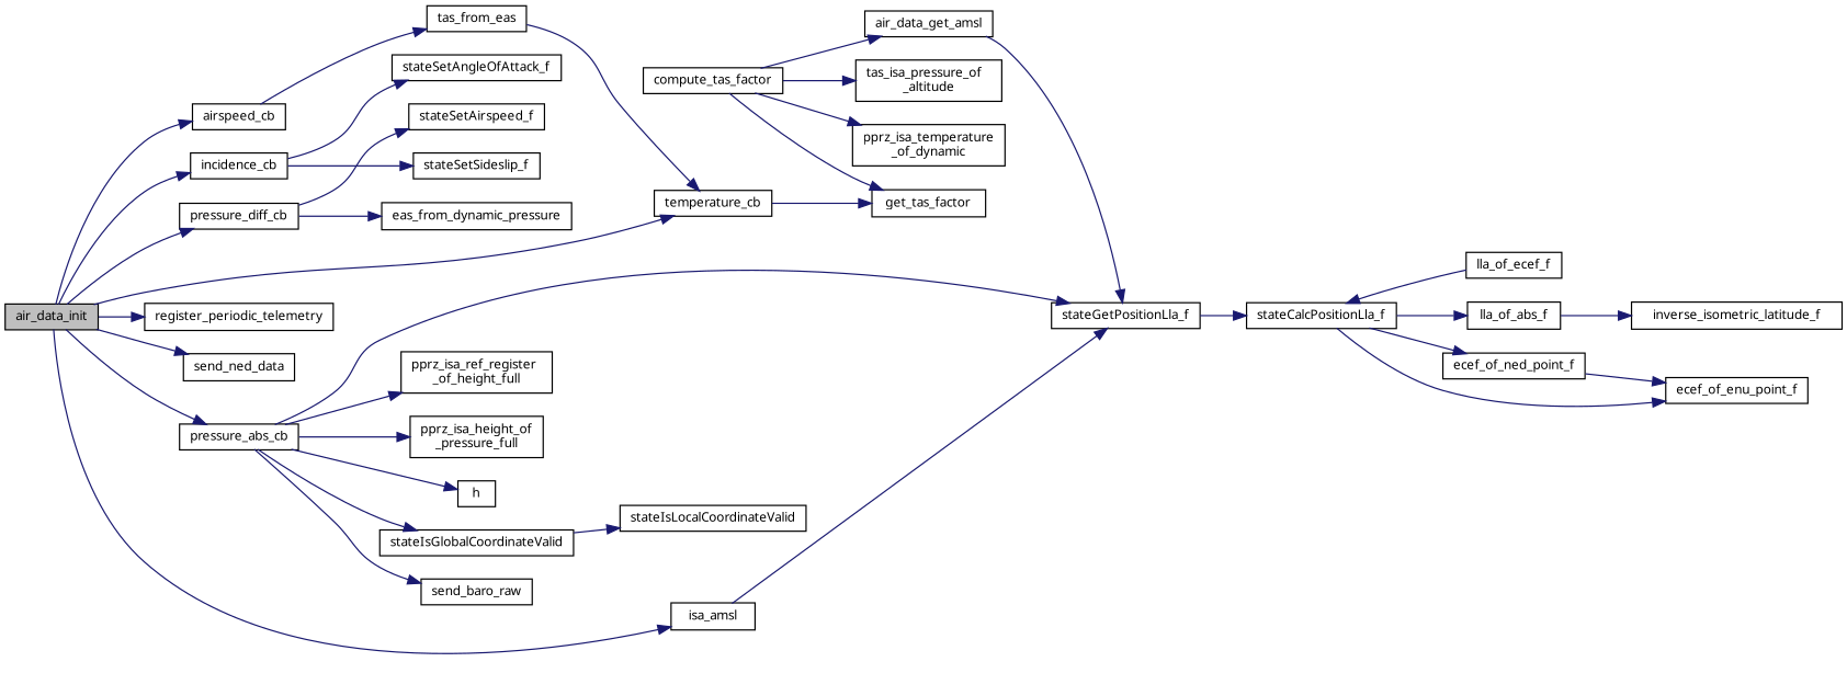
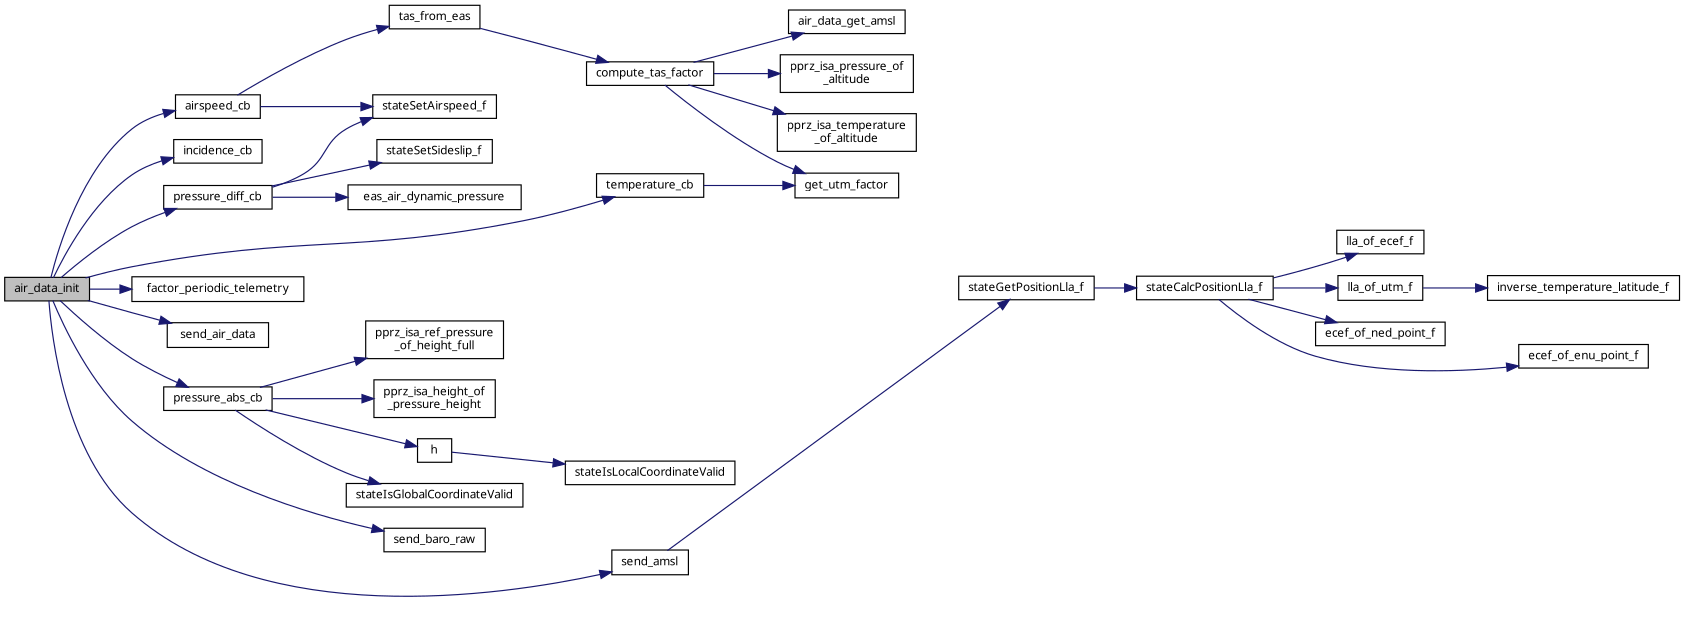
  digraph {
    fontname="Noto Sans"
    rankdir=LR
    node [color=black fillcolor=white fontname="Noto Sans" fontsize=10 shape=record style=filled]
    edge [color=midnightblue fontname="Noto Sans" fontsize=10 labelfontname=FreeSans labelfontsize=10 style=solid]
    n1 [fillcolor=grey75 fontcolor=black height=0.2 label=air_data_init width=0.4]
    n2 [height=0.2 label=airspeed_cb width=0.4]
    n3 [height=0.2 label=incidence_cb width=0.4]
    n4 [height=0.2 label=pressure_abs_cb width=0.4]
    n5 [height=0.2 label=pressure_diff_cb width=0.4]
-   n6 [height=0.2 label=register_periodic_telemetry width=0.4]
-   n7 [height=0.2 label=send_ned_data width=0.4]
-   n8 [height=0.2 label=isa_amsl width=0.4]
+   n6 [height=0.2 label=factor_periodic_telemetry width=0.4]
+   n7 [height=0.2 label=send_air_data width=0.4]
+   n8 [height=0.2 label=send_amsl width=0.4]
    n9 [height=0.2 label=send_baro_raw width=0.4]
    n10 [height=0.2 label=temperature_cb width=0.4]
    n11 [height=0.2 label=tas_from_eas width=0.4]
    n12 [height=0.2 label=stateSetAirspeed_f width=0.4]
-   n13 [height=0.2 label=stateSetAngleOfAttack_f width=0.4]
    n14 [height=0.2 label=stateSetSideslip_f width=0.4]
    n15 [height=0.2 label=stateGetPositionLla_f width=0.4]
    n16 [height=0.2 label=stateIsGlobalCoordinateValid width=0.4]
    n17 [height=0.2 label=h width=0.4]
-   n18 [height=0.2 label="pprz_isa_ref_register\l_of_height_full" width=0.4]
-   n19 [height=0.2 label="pprz_isa_height_of\l_pressure_full" width=0.4]
-   n20 [height=0.2 label=eas_from_dynamic_pressure width=0.4]
-   n21 [height=0.2 label=get_tas_factor width=0.4]
+   n18 [height=0.2 label="pprz_isa_ref_pressure\l_of_height_full" width=0.4]
+   n19 [height=0.2 label="pprz_isa_height_of\l_pressure_height" width=0.4]
+   n20 [height=0.2 label=eas_air_dynamic_pressure width=0.4]
+   n21 [height=0.2 label=get_utm_factor width=0.4]
    n22 [height=0.2 label=compute_tas_factor width=0.4]
    n23 [height=0.2 label=air_data_get_amsl width=0.4]
-   n24 [height=0.2 label="tas_isa_pressure_of\l_altitude" width=0.4]
-   n25 [height=0.2 label="pprz_isa_temperature\l_of_dynamic" width=0.4]
+   n24 [height=0.2 label="pprz_isa_pressure_of\l_altitude" width=0.4]
+   n25 [height=0.2 label="pprz_isa_temperature\l_of_altitude" width=0.4]
    n26 [height=0.2 label=stateCalcPositionLla_f width=0.4]
    n27 [height=0.2 label=lla_of_ecef_f width=0.4]
-   n28 [height=0.2 label=lla_of_abs_f width=0.4]
+   n28 [height=0.2 label=lla_of_utm_f width=0.4]
    n29 [height=0.2 label=ecef_of_ned_point_f width=0.4]
    n30 [height=0.2 label=ecef_of_enu_point_f width=0.4]
-   n31 [height=0.2 label=inverse_isometric_latitude_f width=0.4]
+   n31 [height=0.2 label=inverse_temperature_latitude_f width=0.4]
    n32 [height=0.2 label=stateIsLocalCoordinateValid width=0.4]
    n1 -> n2
    n1 -> n3
    n1 -> n4
    n1 -> n5
    n1 -> n6
    n1 -> n7
    n1 -> n8
-   n4 -> n9
+   n1 -> n9
    n1 -> n10
    n2 -> n11
-   n3 -> n13
-   n3 -> n14
-   n4 -> n15
+   n2 -> n12
+   n5 -> n14
    n4 -> n16
    n4 -> n17
    n4 -> n18
    n4 -> n19
    n5 -> n12
    n5 -> n20
    n8 -> n15
    n10 -> n21
-   n11 -> n10
+   n11 -> n22
    n15 -> n26
-   n16 -> n32
+   n17 -> n32
    n22 -> n21
    n22 -> n23
    n22 -> n24
    n22 -> n25
-   n23 -> n15
-   n27 -> n26
+   n26 -> n27
    n26 -> n28
    n26 -> n29
    n26 -> n30
    n28 -> n31
-   n29 -> n30
  }
